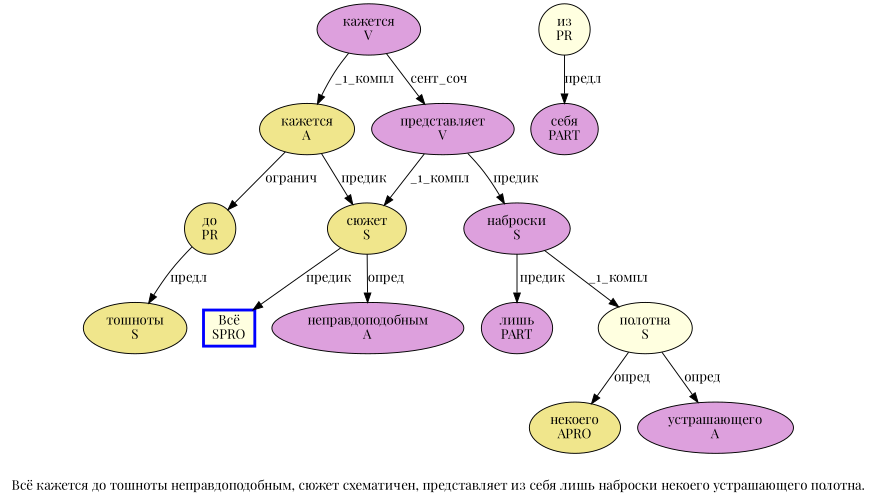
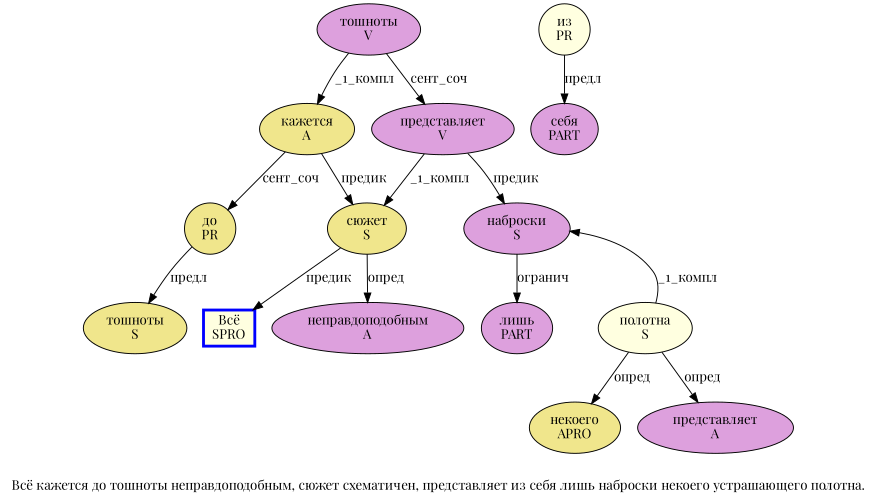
  digraph {
    fontname="Playfair Display"
    label="Всё кажется до тошноты неправдоподобным, сюжет схематичен, представляет из себя лишь наброски некоего устрашающего полотна."
    node [fillcolor=plum fontname="Playfair Display" penwidth=1 shape=ellipse style=filled]
    edge [fontname="Playfair Display"]
    n1 [color=blue fillcolor=lightyellow label="Всё\nSPRO" penwidth=3 shape=box]
-   n2 [label="кажется\nV"]
+   n2 [label="тошноты\nV"]
    n3 [fillcolor=khaki label="кажется\nA"]
    n4 [label="представляет\nV"]
    n5 [fillcolor=khaki label="до\nPR"]
    n6 [fillcolor=khaki label="сюжет\nS"]
    n7 [label="наброски\nS"]
    n8 [fillcolor=khaki label="тошноты\nS"]
    n9 [label="неправдоподобным\nA"]
    n10 [fillcolor=lightyellow label="из\nPR"]
    n11 [label="себя\nPART"]
    n12 [label="лишь\nPART"]
    n13 [fillcolor=lightyellow label="полотна\nS"]
    n14 [fillcolor=khaki label="некоего\nAPRO"]
-   n15 [label="устрашающего\nA"]
+   n15 [label="представляет\nA"]
    n2 -> n3 [label="_1_компл"]
    n2 -> n4 [label="сент_соч"]
-   n3 -> n5 [label="огранич"]
+   n3 -> n5 [label="сент_соч"]
    n3 -> n6 [label="предик"]
    n4 -> n6 [label="_1_компл"]
    n4 -> n7 [label="предик"]
    n5 -> n8 [label="предл"]
    n6 -> n1 [label="предик"]
    n6 -> n9 [label="опред"]
-   n7 -> n12 [label="предик"]
-   n7 -> n13 [label="_1_компл"]
+   n7 -> n12 [label="огранич"]
+   n13 -> n7 [label="_1_компл"]
    n10 -> n11 [label="предл"]
    n13 -> n14 [label="опред"]
    n13 -> n15 [label="опред"]
  }
